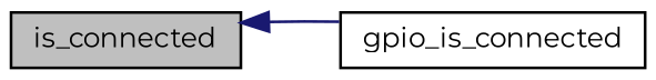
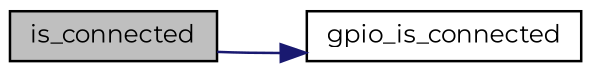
  digraph {
    rankdir=LR
    fontname=Montserrat
    node [color=black fontname=Montserrat fontsize=10 shape=record style=filled]
    n1 [fillcolor=grey75 fontcolor=black height=0.2 label=is_connected width=0.4]
    n2 [fillcolor=white height=0.2 label=gpio_is_connected width=0.4]
-   n2 -> n1 [color=midnightblue fontname=Montserrat fontsize=10 labelfontname=Helvetica labelfontsize=10 style=solid]
+   n1 -> n2 [color=midnightblue fontname=Montserrat fontsize=10 labelfontname=Helvetica labelfontsize=10 style=solid]
  }
